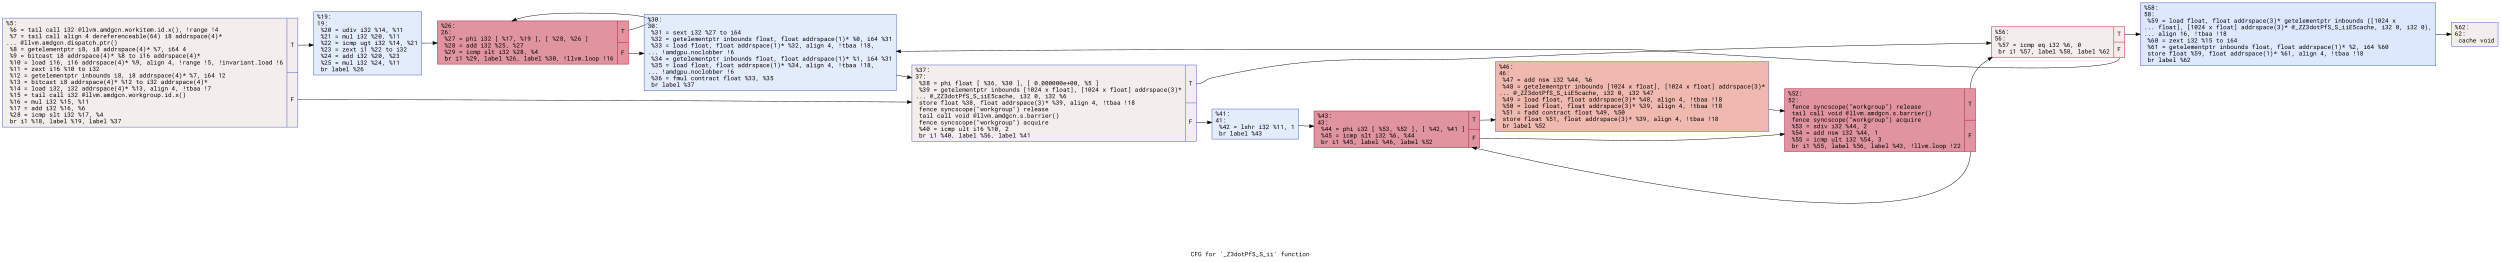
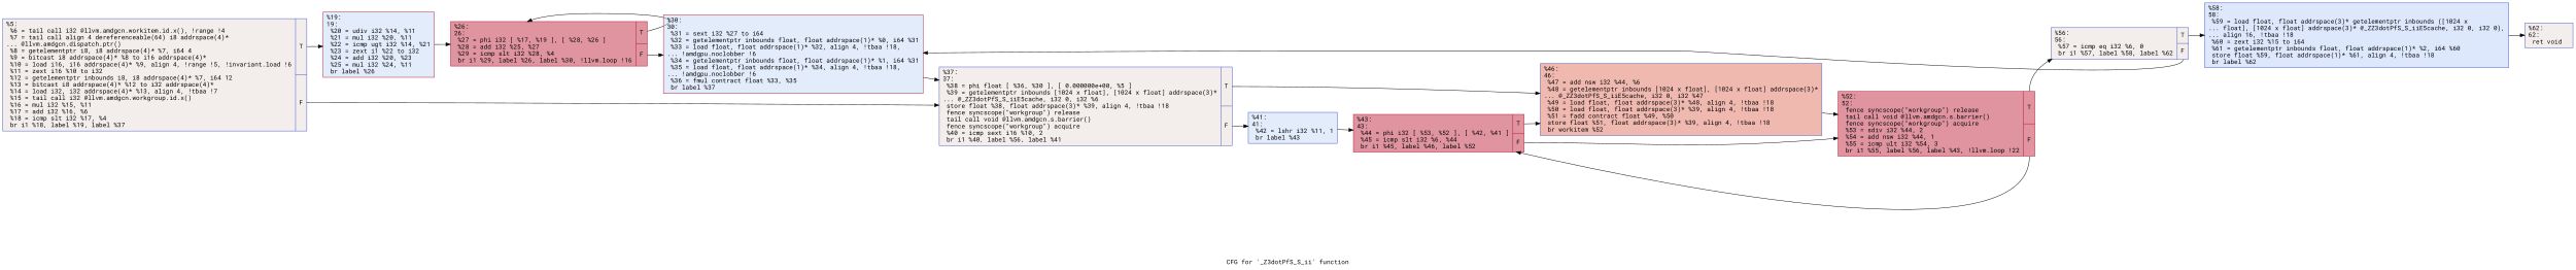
  digraph {
    fontname="Roboto Mono"
    label="CFG for '_Z3dotPfS_S_ii' function"
    rankdir=LR
    node [color="#3d50c3ff" fillcolor="#e3d9d370" fontname="Roboto Mono" shape=record style=filled]
    edge [fontname="Roboto Mono" tailport=s0]
-   n1 [label="{%5:\l  %6 = tail call i32 @llvm.amdgcn.workitem.id.x(), !range !4\l  %7 = tail call align 4 dereferenceable(64) i8 addrspace(4)*\l... @llvm.amdgcn.dispatch.ptr()\l  %8 = getelementptr i8, i8 addrspace(4)* %7, i64 4\l  %9 = bitcast i8 addrspace(4)* %8 to i16 addrspace(4)*\l  %10 = load i16, i16 addrspace(4)* %9, align 4, !range !5, !invariant.load !6\l  %11 = zext i16 %10 to i32\l  %12 = getelementptr inbounds i8, i8 addrspace(4)* %7, i64 12\l  %13 = bitcast i8 addrspace(4)* %12 to i32 addrspace(4)*\l  %14 = load i32, i32 addrspace(4)* %13, align 4, !tbaa !7\l  %15 = tail call i32 @llvm.amdgcn.workgroup.id.x()\l  %16 = mul i32 %15, %11\l  %17 = add i32 %16, %6\l  %28 = icmp slt i32 %17, %4\l  br i1 %18, label %19, label %37\l|{<s0>T|<s1>F}}"]
-   n2 [fillcolor="#bfd3f670" label="{%19:\l19:                                               \l  %20 = udiv i32 %14, %11\l  %21 = mul i32 %20, %11\l  %22 = icmp ugt i32 %14, %21\l  %23 = zext i1 %22 to i32\l  %24 = add i32 %20, %23\l  %25 = mul i32 %24, %11\l  br label %26\l}"]
-   n3 [label="{%37:\l37:                                               \l  %38 = phi float [ %36, %30 ], [ 0.000000e+00, %5 ]\l  %39 = getelementptr inbounds [1024 x float], [1024 x float] addrspace(3)*\l... @_ZZ3dotPfS_S_iiE5cache, i32 0, i32 %6\l  store float %38, float addrspace(3)* %39, align 4, !tbaa !18\l  fence syncscope(\"workgroup\") release\l  tail call void @llvm.amdgcn.s.barrier()\l  fence syncscope(\"workgroup\") acquire\l  %40 = icmp ult i16 %10, 2\l  br i1 %40, label %56, label %41\l|{<s0>T|<s1>F}}"]
+   n1 [label="{%5:\l  %6 = tail call i32 @llvm.amdgcn.workitem.id.x(), !range !4\l  %7 = tail call align 4 dereferenceable(64) i8 addrspace(4)*\l... @llvm.amdgcn.dispatch.ptr()\l  %8 = getelementptr i8, i8 addrspace(4)* %7, i64 4\l  %9 = bitcast i8 addrspace(4)* %8 to i16 addrspace(4)*\l  %10 = load i16, i16 addrspace(4)* %9, align 4, !range !5, !invariant.load !6\l  %11 = zext i16 %10 to i32\l  %12 = getelementptr inbounds i8, i8 addrspace(4)* %7, i64 12\l  %13 = bitcast i8 addrspace(4)* %12 to i32 addrspace(4)*\l  %14 = load i32, i32 addrspace(4)* %13, align 4, !tbaa !7\l  %15 = tail call i32 @llvm.amdgcn.workgroup.id.x()\l  %16 = mul i32 %15, %11\l  %17 = add i32 %16, %6\l  %18 = icmp slt i32 %17, %4\l  br i1 %18, label %19, label %37\l|{<s0>T|<s1>F}}"]
+   n2 [color="#b70d28ff" fillcolor="#bfd3f670" label="{%19:\l19:                                               \l  %20 = udiv i32 %14, %11\l  %21 = mul i32 %20, %11\l  %22 = icmp ugt i32 %14, %21\l  %23 = zext i1 %22 to i32\l  %24 = add i32 %20, %23\l  %25 = mul i32 %24, %11\l  br label %26\l}"]
+   n3 [label="{%37:\l37:                                               \l  %38 = phi float [ %36, %30 ], [ 0.000000e+00, %5 ]\l  %39 = getelementptr inbounds [1024 x float], [1024 x float] addrspace(3)*\l... @_ZZ3dotPfS_S_iiE5cache, i32 0, i32 %6\l  store float %38, float addrspace(3)* %39, align 4, !tbaa !18\l  fence syncscope(\"workgroup\") release\l  tail call void @llvm.amdgcn.s.barrier()\l  fence syncscope(\"workgroup\") acquire\l  %40 = icmp sext i16 %10, 2\l  br i1 %40, label %56, label %41\l|{<s0>T|<s1>F}}"]
    n4 [color="#b70d28ff" fillcolor="#b70d2870" label="{%26:\l26:                                               \l  %27 = phi i32 [ %17, %19 ], [ %28, %26 ]\l  %28 = add i32 %25, %27\l  %29 = icmp slt i32 %28, %4\l  br i1 %29, label %26, label %30, !llvm.loop !16\l|{<s0>T|<s1>F}}"]
-   n5 [color="#b70d28ff" label="{%56:\l56:                                               \l  %57 = icmp eq i32 %6, 0\l  br i1 %57, label %58, label %62\l|{<s0>T|<s1>F}}"]
+   n5 [label="{%56:\l56:                                               \l  %57 = icmp eq i32 %6, 0\l  br i1 %57, label %58, label %62\l|{<s0>T|<s1>F}}"]
    n6 [fillcolor="#bfd3f670" label="{%41:\l41:                                               \l  %42 = lshr i32 %11, 1\l  br label %43\l}"]
-   n7 [fillcolor="#bfd3f670" label="{%30:\l30:                                               \l  %31 = sext i32 %27 to i64\l  %32 = getelementptr inbounds float, float addrspace(1)* %0, i64 %31\l  %33 = load float, float addrspace(1)* %32, align 4, !tbaa !18,\l... !amdgpu.noclobber !6\l  %34 = getelementptr inbounds float, float addrspace(1)* %1, i64 %31\l  %35 = load float, float addrspace(1)* %34, align 4, !tbaa !18,\l... !amdgpu.noclobber !6\l  %36 = fmul contract float %33, %35\l  br label %37\l}"]
+   n7 [color="#b70d28ff" fillcolor="#bfd3f670" label="{%30:\l30:                                               \l  %31 = sext i32 %27 to i64\l  %32 = getelementptr inbounds float, float addrspace(1)* %0, i64 %31\l  %33 = load float, float addrspace(1)* %32, align 4, !tbaa !18,\l... !amdgpu.noclobber !6\l  %34 = getelementptr inbounds float, float addrspace(1)* %1, i64 %31\l  %35 = load float, float addrspace(1)* %34, align 4, !tbaa !18,\l... !amdgpu.noclobber !6\l  %36 = fmul contract float %33, %35\l  br label %37\l}"]
    n8 [fillcolor="#b2ccfb70" label="{%58:\l58:                                               \l  %59 = load float, float addrspace(3)* getelementptr inbounds ([1024 x\l... float], [1024 x float] addrspace(3)* @_ZZ3dotPfS_S_iiE5cache, i32 0, i32 0),\l... align 16, !tbaa !18\l  %60 = zext i32 %15 to i64\l  %61 = getelementptr inbounds float, float addrspace(1)* %2, i64 %60\l  store float %59, float addrspace(1)* %61, align 4, !tbaa !18\l  br label %62\l}"]
    n9 [color="#b70d28ff" fillcolor="#b70d2870" label="{%43:\l43:                                               \l  %44 = phi i32 [ %53, %52 ], [ %42, %41 ]\l  %45 = icmp slt i32 %6, %44\l  br i1 %45, label %46, label %52\l|{<s0>T|<s1>F}}"]
-   n10 [label="{%62:\l62:                                               \l  cache void\l}"]
-   n11 [fillcolor="#de614d70" label="{%46:\l46:                                               \l  %47 = add nsw i32 %44, %6\l  %48 = getelementptr inbounds [1024 x float], [1024 x float] addrspace(3)*\l... @_ZZ3dotPfS_S_iiE5cache, i32 0, i32 %47\l  %49 = load float, float addrspace(3)* %48, align 4, !tbaa !18\l  %50 = load float, float addrspace(3)* %39, align 4, !tbaa !18\l  %51 = fadd contract float %49, %50\l  store float %51, float addrspace(3)* %39, align 4, !tbaa !18\l  br label %52\l}"]
+   n10 [label="{%62:\l62:                                               \l  ret void\l}"]
+   n11 [fillcolor="#de614d70" label="{%46:\l46:                                               \l  %47 = add nsw i32 %44, %6\l  %48 = getelementptr inbounds [1024 x float], [1024 x float] addrspace(3)*\l... @_ZZ3dotPfS_S_iiE5cache, i32 0, i32 %47\l  %49 = load float, float addrspace(3)* %48, align 4, !tbaa !18\l  %50 = load float, float addrspace(3)* %39, align 4, !tbaa !18\l  %51 = fadd contract float %49, %50\l  store float %51, float addrspace(3)* %39, align 4, !tbaa !18\l  br workitem %52\l}"]
    n12 [color="#b70d28ff" fillcolor="#b70d2870" label="{%52:\l52:                                               \l  fence syncscope(\"workgroup\") release\l  tail call void @llvm.amdgcn.s.barrier()\l  fence syncscope(\"workgroup\") acquire\l  %53 = sdiv i32 %44, 2\l  %54 = add nsw i32 %44, 1\l  %55 = icmp ult i32 %54, 3\l  br i1 %55, label %56, label %43, !llvm.loop !22\l|{<s0>T|<s1>F}}"]
    n1 -> n2
    n1 -> n3 [tailport=s1]
    n2 -> n4
-   n3 -> n5
+   n3 -> n11
    n3 -> n6 [tailport=s1]
    n4 -> n4
    n4 -> n7 [tailport=s1]
    n5 -> n7 [tailport=s1]
    n5 -> n8
    n6 -> n9
    n7 -> n3
    n8 -> n10
    n9 -> n11
    n9 -> n12 [tailport=s1]
    n11 -> n12
    n12 -> n5
    n12 -> n9 [tailport=s1]
  }
